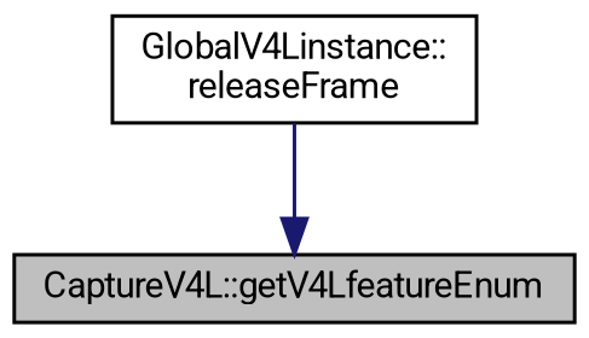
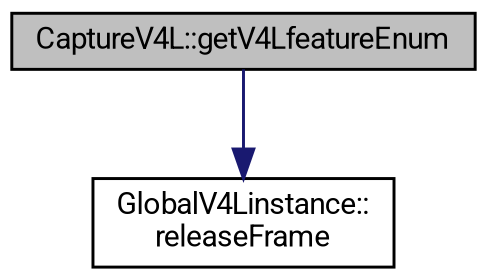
  digraph {
    rankdir=TB
    fontname=Roboto
    node [color=black fontname=Roboto fontsize=10 shape=record style=filled]
    n1 [fillcolor=grey75 fontcolor=black height=0.2 label="CaptureV4L::getV4LfeatureEnum" width=0.4]
    n2 [fillcolor=white height=0.2 label="GlobalV4Linstance::\lreleaseFrame" width=0.4]
-   n2 -> n1 [color=midnightblue fontname=Roboto fontsize=10 labelfontname=Helvetica labelfontsize=10 style=solid]
+   n1 -> n2 [color=midnightblue fontname=Roboto fontsize=10 labelfontname=Helvetica labelfontsize=10 style=solid]
  }
